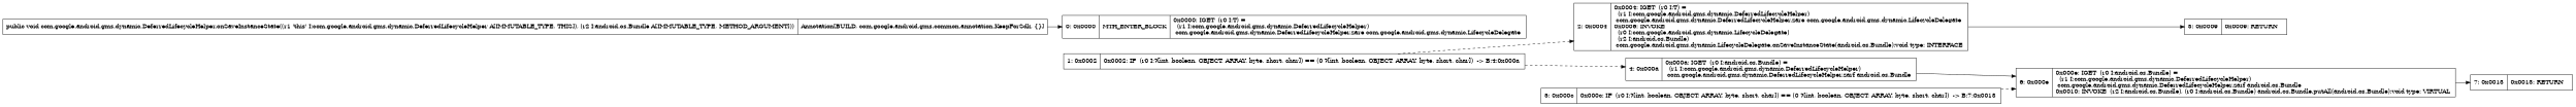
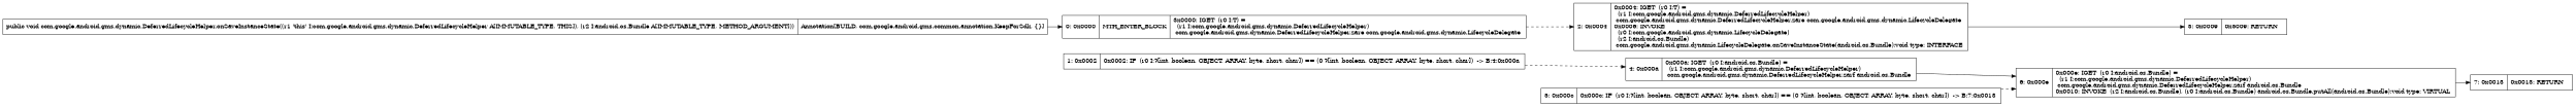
  digraph {
    rankdir=LR
    node [shape=record]
-   n1 [label="{0\:\ 0x0000|MTH_ENTER_BLOCK\l|0x0000: IGET  (r0 I:T) = \l  (r1 I:com.google.android.gms.dynamic.DeferredLifecycleHelper)\l com.google.android.gms.dynamic.DeferredLifecycleHelper.zare com.google.android.gms.dynamic.LifecycleDelegate \l}"]
+   n1 [label="{0\:\ 0x0000|MTH_ENTER_BLOCK\l|3x0000: IGET  (r0 I:T) = \l  (r1 I:com.google.android.gms.dynamic.DeferredLifecycleHelper)\l com.google.android.gms.dynamic.DeferredLifecycleHelper.zare com.google.android.gms.dynamic.LifecycleDelegate \l}"]
    n2 [label="{1\:\ 0x0002|0x0002: IF  (r0 I:?[int, boolean, OBJECT, ARRAY, byte, short, char]) == (0 ?[int, boolean, OBJECT, ARRAY, byte, short, char])  \-\> B:4:0x000a \l}"]
    n3 [label="{2\:\ 0x0004|0x0004: IGET  (r0 I:T) = \l  (r1 I:com.google.android.gms.dynamic.DeferredLifecycleHelper)\l com.google.android.gms.dynamic.DeferredLifecycleHelper.zare com.google.android.gms.dynamic.LifecycleDelegate \l0x0006: INVOKE  \l  (r0 I:com.google.android.gms.dynamic.LifecycleDelegate)\l  (r2 I:android.os.Bundle)\l com.google.android.gms.dynamic.LifecycleDelegate.onSaveInstanceState(android.os.Bundle):void type: INTERFACE \l}"]
    n4 [label="{4\:\ 0x000a|0x000a: IGET  (r0 I:android.os.Bundle) = \l  (r1 I:com.google.android.gms.dynamic.DeferredLifecycleHelper)\l com.google.android.gms.dynamic.DeferredLifecycleHelper.zarf android.os.Bundle \l}"]
-   n5 [label="{3\:\ 0x0009|0x0009: RETURN   \l}"]
+   n5 [label="{3\:\ 0x0009|0x5009: RETURN   \l}"]
    n6 [label="{6\:\ 0x000e|0x000e: IGET  (r0 I:android.os.Bundle) = \l  (r1 I:com.google.android.gms.dynamic.DeferredLifecycleHelper)\l com.google.android.gms.dynamic.DeferredLifecycleHelper.zarf android.os.Bundle \l0x0010: INVOKE  (r2 I:android.os.Bundle), (r0 I:android.os.Bundle) android.os.Bundle.putAll(android.os.Bundle):void type: VIRTUAL \l}"]
    n7 [label="{5\:\ 0x000c|0x000c: IF  (r0 I:?[int, boolean, OBJECT, ARRAY, byte, short, char]) == (0 ?[int, boolean, OBJECT, ARRAY, byte, short, char])  \-\> B:7:0x0013 \l}"]
    n8 [label="{7\:\ 0x0013|0x0013: RETURN   \l}"]
    n9 [label="{public void com.google.android.gms.dynamic.DeferredLifecycleHelper.onSaveInstanceState((r1 'this' I:com.google.android.gms.dynamic.DeferredLifecycleHelper A[IMMUTABLE_TYPE, THIS]), (r2 I:android.os.Bundle A[IMMUTABLE_TYPE, METHOD_ARGUMENT]))  | Annotation[BUILD, com.google.android.gms.common.annotation.KeepForSdk, \{\}]\l}"]
-   n2 -> n3 [style=dashed]
+   n1 -> n3 [style=dashed]
    n2 -> n4 [style=dashed]
    n3 -> n5
    n4 -> n6
    n6 -> n8
    n7 -> n6 [style=dashed]
    n9 -> n1
  }
